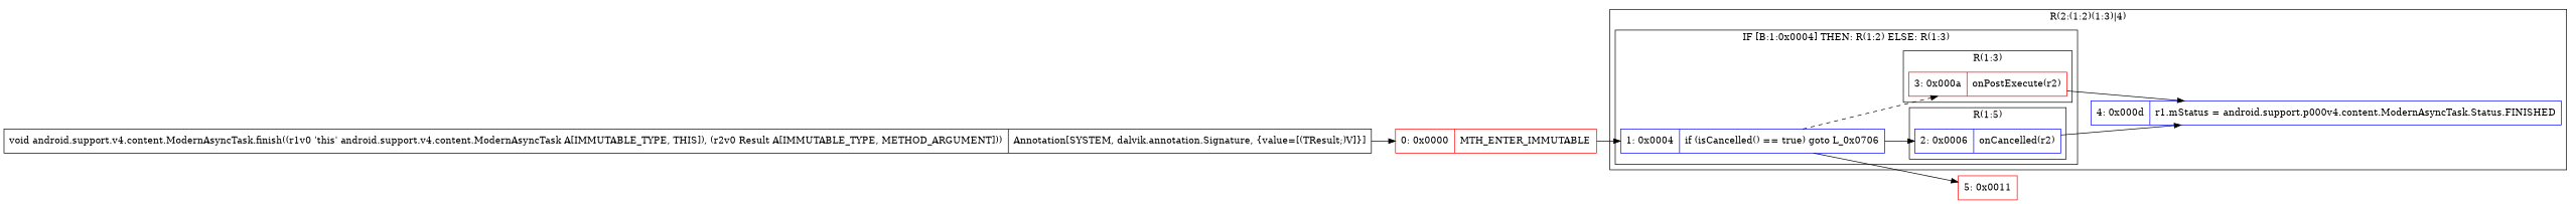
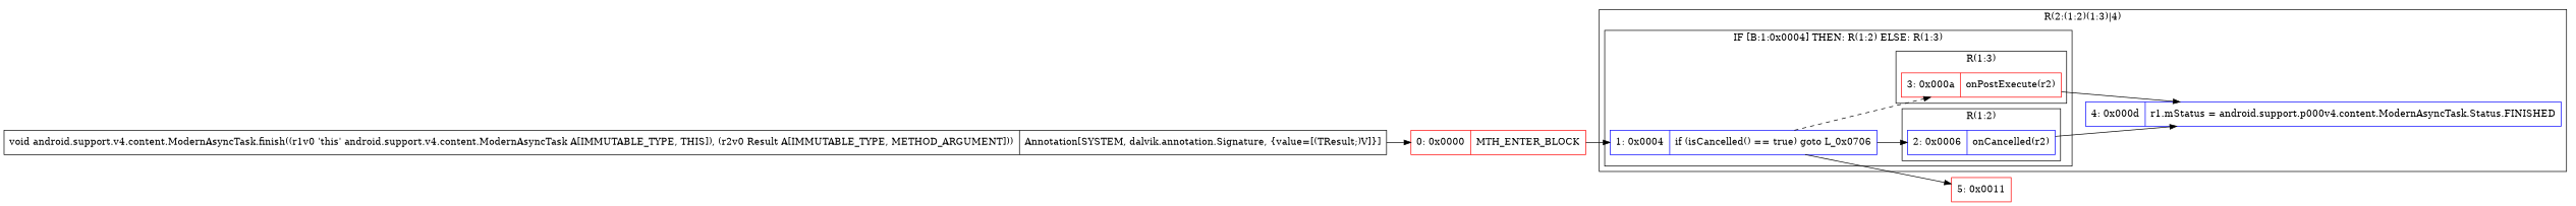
  digraph {
    rankdir=LR
    node [color=blue shape=record]
    n1 [label="{2\:\ 0x0006|onCancelled(r2)\l}"]
    n2 [color=red label="{3\:\ 0x000a|onPostExecute(r2)\l}"]
    n3 [label="{1\:\ 0x0004|if (isCancelled() == true) goto L_0x0706\l}"]
    n4 [label="{4\:\ 0x000d|r1.mStatus = android.support.p000v4.content.ModernAsyncTask.Status.FINISHED\l}"]
    n5 [color=red label="{5\:\ 0x0011}"]
-   n6 [color=red label="{0\:\ 0x0000|MTH_ENTER_IMMUTABLE\l}"]
+   n6 [color=red label="{0\:\ 0x0000|MTH_ENTER_BLOCK\l}"]
    n7 [label="{void android.support.v4.content.ModernAsyncTask.finish((r1v0 'this' android.support.v4.content.ModernAsyncTask A[IMMUTABLE_TYPE, THIS]), (r2v0 Result A[IMMUTABLE_TYPE, METHOD_ARGUMENT]))  | Annotation[SYSTEM, dalvik.annotation.Signature, \{value=[(TResult;)V]\}]\l}" color=""]
    subgraph cluster_1 {
      label="R(2:(1:2)(1:3)|4)"
      n4
      subgraph cluster_2 {
        label="IF [B:1:0x0004] THEN: R(1:2) ELSE: R(1:3)"
        n3
        subgraph cluster_3 {
-         label="R(1:5)"
+         label="R(1:2)"
          n1
        }
        subgraph cluster_4 {
          label="R(1:3)"
          n2
        }
      }
    }
    n1 -> n4
    n2 -> n4
    n3 -> n1
    n3 -> n2 [style=dashed]
    n3 -> n5
    n6 -> n3
    n7 -> n6
  }
